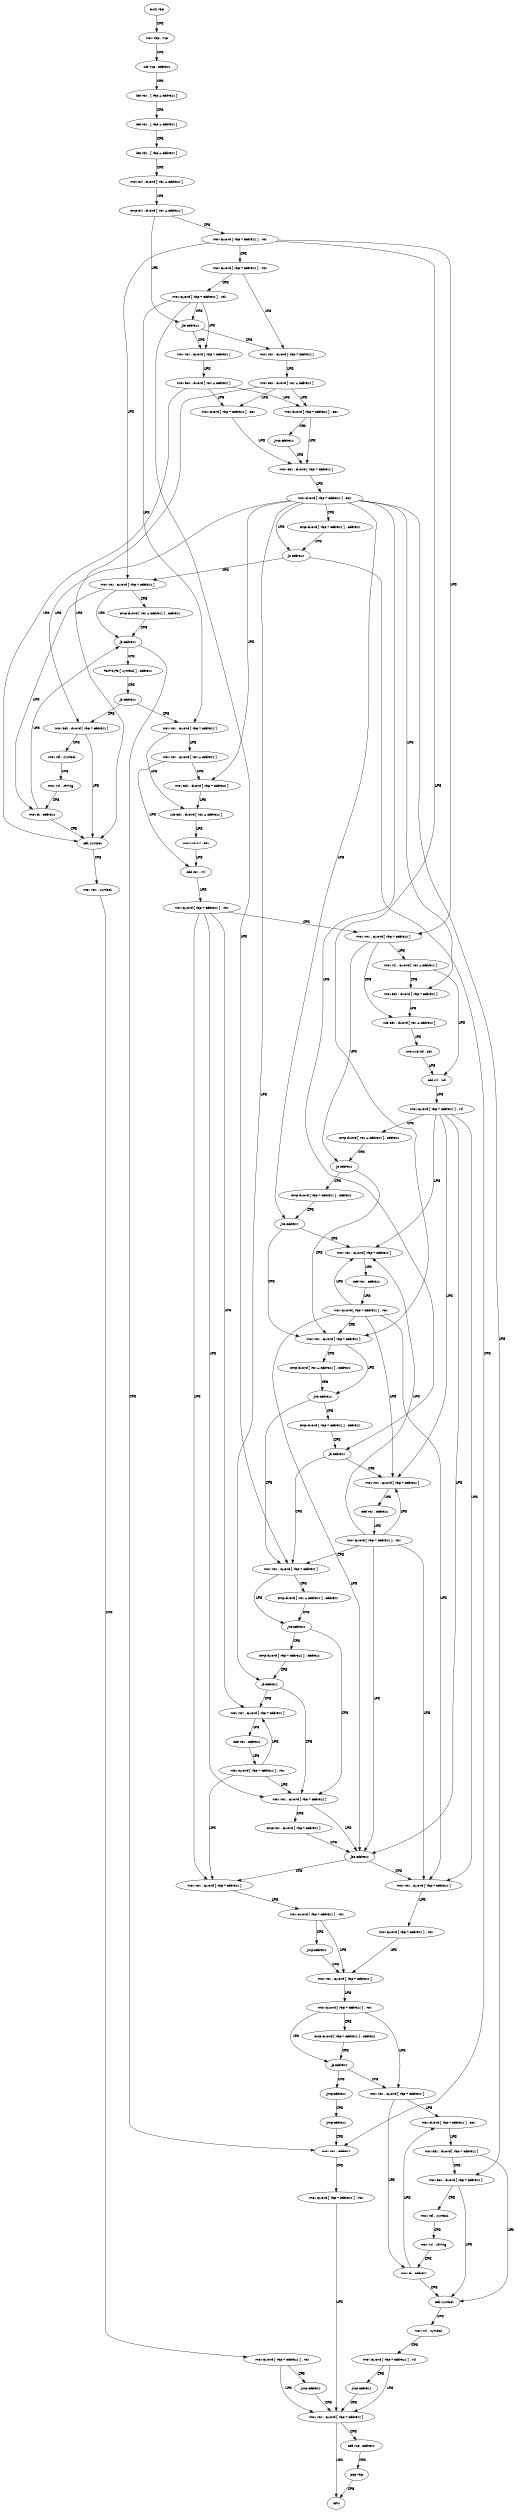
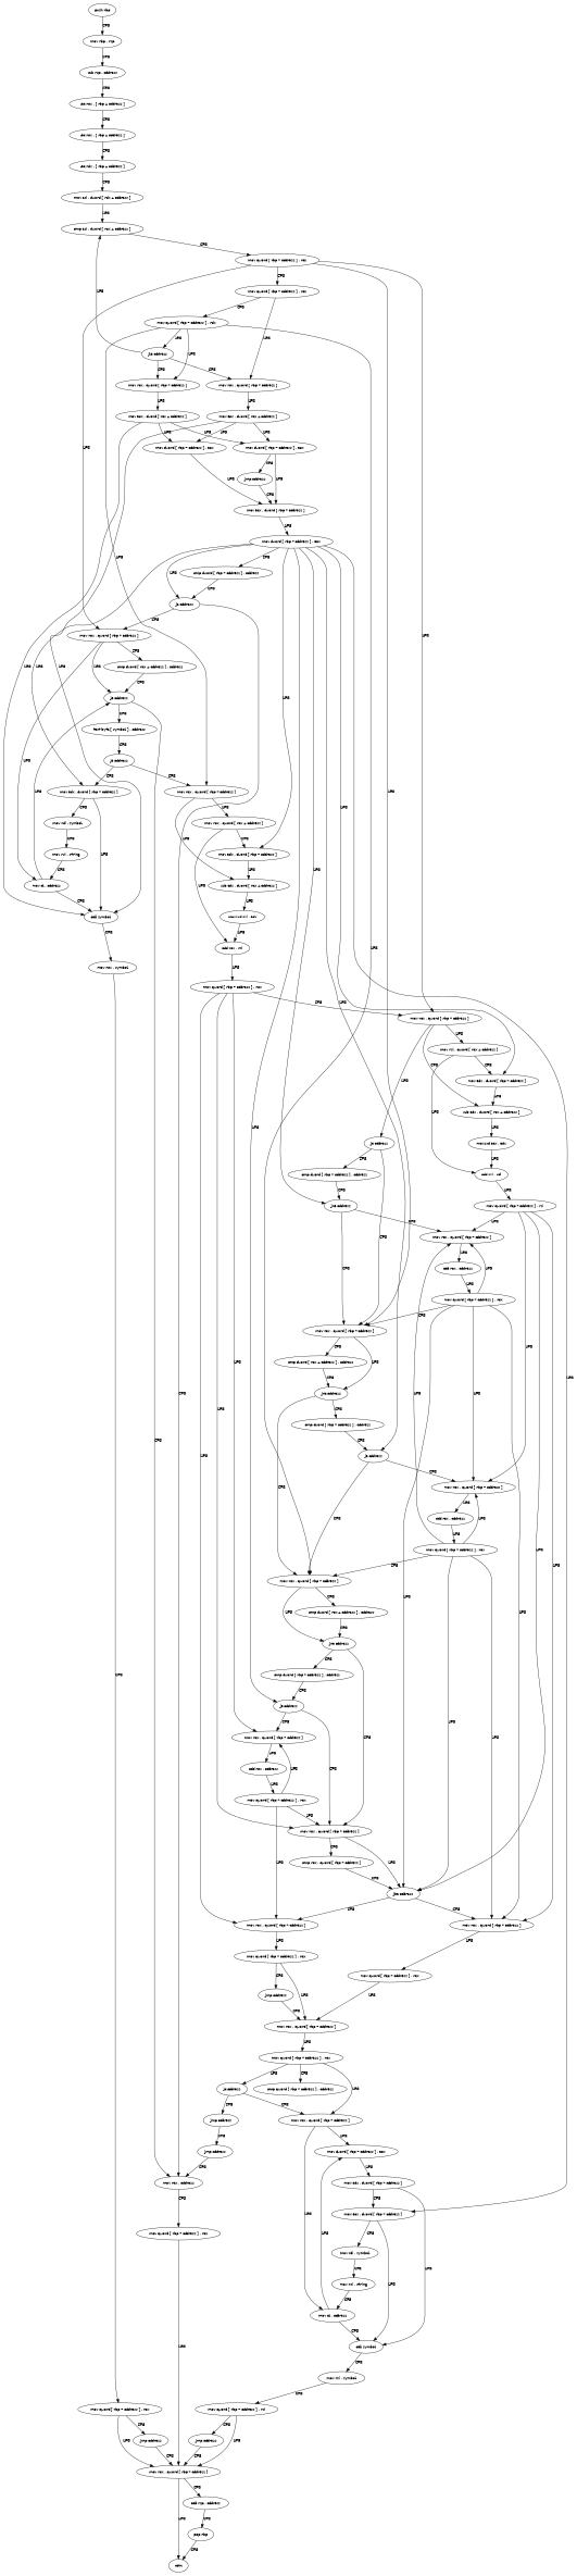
  digraph {
    fontname="Patrick Hand"
    node [fontname="Patrick Hand"]
    edge [fontname="Patrick Hand"]
    n1 [label="push rbp"]
    n2 [label="mov rbp , rsp"]
    n3 [label="sub rsp , address"]
    n4 [label="lea rax , [ rbp + address ]"]
    n5 [label="lea rcx , [ rbp + address ]"]
    n6 [label="lea rdx , [ rbp + address ]"]
    n7 [label="mov esi , dword [ rdx + address ]"]
    n8 [label="cmp esi , dword [ rcx + address ]"]
    n9 [label="mov qword [ rbp - address ] , rax"]
    n10 [label="jle address"]
    n11 [label="mov qword [ rbp - address ] , rcx"]
    n12 [label="mov rax , qword [ rbp - address ]"]
    n13 [label="mov rcx , qword [ rbp - address ]"]
    n14 [label="mov rax , qword [ rbp - address ]"]
    n15 [label="mov rax , qword [ rbp - address ]"]
    n16 [label="mov rax , qword [ rbp - address ]"]
    n17 [label="mov qword [ rbp - address ] , rdx"]
    n18 [label="cmp dword [ rax + address ] , address"]
    n19 [label="je address"]
    n20 [label="mov al , address"]
    n21 [label="mov rsi , qword [ rcx + address ]"]
    n22 [label="sub edx , dword [ rcx + address ]"]
    n23 [label="je address"]
    n24 [label="cmp dword [ rax + address ] , address"]
    n25 [label="jne address"]
    n26 [label="mov rax , qword [ rbp - address ]"]
    n27 [label="mov rax , qword [ rbp - address ]"]
    n28 [label="mov ecx , dword [ rax + address ]"]
    n29 [label="mov ecx , dword [ rax + address ]"]
    n30 [label="mov rcx , qword [ rax + address ]"]
    n31 [label="sub edx , dword [ rax + address ]"]
    n32 [label="cmp dword [ rax + address ] , address"]
    n33 [label="jne address"]
    n34 [label="mov dword [ rbp - address ] , ecx"]
    n35 [label="mov dword [ rbp - address ] , ecx"]
    n36 [label="call symbol"]
    n37 [label="mov eax , dword [ rbp - address ]"]
    n38 [label="jmp address"]
    n39 [label="mov rcx , symbol"]
    n40 [label="mov dword [ rbp - address ] , eax"]
    n41 [label="cmp dword [ rbp - address ] , address"]
    n42 [label="je address"]
    n43 [label="mov edx , dword [ rbp - address ]"]
    n44 [label="mov edx , dword [ rbp - address ]"]
    n45 [label="mov edx , dword [ rbp - address ]"]
    n46 [label="jne address"]
    n47 [label="je address"]
    n48 [label="je address"]
    n49 [label="mov ecx , dword [ rbp - address ]"]
    n50 [label="mov rax , address"]
    n51 [label="mov qword [ rbp - address ] , rax"]
    n52 [label="mov rax , qword [ rbp - address ]"]
    n53 [label="add rsp , address"]
    n54 [label=retn]
    n55 [label="pop rbp"]
    n56 [label="test byte [ symbol ] , address"]
    n57 [label="je address"]
    n58 [label="mov rdi , symbol"]
    n59 [label="mov rax , qword [ rbp - address ]"]
    n60 [label="mov rax , qword [ rbp - address ]"]
    n61 [label="mov rax , qword [ rbp - address ]"]
    n62 [label="mov rax , qword [ rbp - address ]"]
    n63 [label="call symbol"]
    n64 [label="mov rdi , symbol"]
    n65 [label="mov rsi , string"]
    n66 [label="add rcx , rsi"]
    n67 [label="movsxd rsi , edx"]
    n68 [label="mov qword [ rbp - address ] , rcx"]
    n69 [label="jmp address"]
    n70 [label="mov qword [ rbp - address ] , rcx"]
    n71 [label="mov rax , qword [ rbp - address ]"]
    n72 [label="jbe address"]
    n73 [label="cmp rax , qword [ rbp - address ]"]
    n74 [label="mov qword [ rbp - address ] , rax"]
    n75 [label="add rax , address"]
    n76 [label="add rsi , rdi"]
-   n77 [label="movsxd rdi , edx"]
+   n77 [label="movsxd eax , edx"]
    n78 [label="cmp dword [ rbp - address ] , address"]
    n79 [label="mov qword [ rbp - address ] , rsi"]
-   n80 [label="cmp dword [ rcx + address ] , address"]
    n81 [label="mov rax , qword [ rbp - address ]"]
    n82 [label="add rax , address"]
    n83 [label="add rax , address"]
    n84 [label="mov qword [ rbp - address ] , rax"]
    n85 [label="cmp dword [ rbp - address ] , address"]
    n86 [label="cmp dword [ rbp - address ] , address"]
    n87 [label="mov qword [ rbp - address ] , rax"]
    n88 [label="mov qword [ rbp - address ] , rax"]
    n89 [label="mov rax , qword [ rbp - address ]"]
    n90 [label="jmp address"]
    n91 [label="mov qword [ rbp - address ] , rax"]
    n92 [label="mov qword [ rbp - address ] , rax"]
    n93 [label="mov rax , qword [ rbp - address ]"]
    n94 [label="cmp qword [ rbp - address ] , address"]
    n95 [label="ja address"]
    n96 [label="jmp address"]
    n97 [label="jmp address"]
    n98 [label="mov dword [ rbp - address ] , eax"]
    n99 [label="mov al , address"]
    n100 [label="mov edx , dword [ rbp - address ]"]
    n101 [label="mov rsi , symbol"]
    n102 [label="mov rsi , string"]
    n103 [label="mov qword [ rbp - address ] , rsi"]
    n104 [label="jmp address"]
    n1 -> n2 [label=CFG]
    n2 -> n3 [label=CFG]
    n3 -> n4 [label=CFG]
    n4 -> n5 [label=CFG]
    n5 -> n6 [label=CFG]
    n6 -> n7 [label=CFG]
    n7 -> n8 [label=DFG]
    n8 -> n9 [label=CFG]
-   n8 -> n10 [label=DFG]
+   n10 -> n8 [label=DFG]
    n9 -> n11 [label=CFG]
    n9 -> n12 [label=DFG]
    n9 -> n13 [label=DFG]
    n9 -> n14 [label=DFG]
    n10 -> n15 [label=CFG]
    n10 -> n16 [label=CFG]
    n11 -> n15 [label=DFG]
    n11 -> n17 [label=CFG]
    n12 -> n18 [label=CFG]
    n12 -> n19 [label=DFG]
    n12 -> n20 [label=DFG]
    n13 -> n21 [label=DFG]
    n13 -> n22 [label=CFG]
    n13 -> n23 [label=DFG]
    n14 -> n24 [label=CFG]
    n14 -> n25 [label=DFG]
    n15 -> n28 [label=DFG]
    n16 -> n29 [label=DFG]
-   n17 -> n10 [label=CFG]
+   n17 -> n10 [label=DFG]
    n17 -> n16 [label=DFG]
    n17 -> n26 [label=DFG]
    n17 -> n27 [label=DFG]
    n18 -> n19 [label=CFG]
    n19 -> n50 [label=CFG]
    n19 -> n56 [label=CFG]
    n20 -> n19 [label=DFG]
    n20 -> n36 [label=CFG]
    n21 -> n45 [label=CFG]
    n21 -> n76 [label=DFG]
    n22 -> n77 [label=DFG]
    n23 -> n14 [label=CFG]
    n23 -> n78 [label=CFG]
    n24 -> n25 [label=CFG]
    n25 -> n27 [label=CFG]
    n25 -> n85 [label=CFG]
    n26 -> n30 [label=DFG]
    n26 -> n31 [label=DFG]
    n27 -> n32 [label=CFG]
    n27 -> n33 [label=DFG]
    n28 -> n34 [label=DFG]
    n28 -> n35 [label=DFG]
    n28 -> n36 [label=DFG]
    n29 -> n34 [label=DFG]
    n29 -> n35 [label=DFG]
    n29 -> n36 [label=DFG]
    n30 -> n44 [label=CFG]
    n30 -> n66 [label=DFG]
    n31 -> n67 [label=DFG]
    n32 -> n33 [label=CFG]
    n33 -> n61 [label=CFG]
    n33 -> n86 [label=CFG]
    n34 -> n37 [label=DFG]
    n35 -> n37 [label=DFG]
    n35 -> n38 [label=CFG]
    n36 -> n39 [label=CFG]
    n37 -> n40 [label=DFG]
    n38 -> n37 [label=CFG]
    n39 -> n68 [label=CFG]
    n40 -> n41 [label=CFG]
    n40 -> n42 [label=DFG]
    n40 -> n43 [label=DFG]
    n40 -> n44 [label=DFG]
    n40 -> n45 [label=DFG]
    n40 -> n46 [label=DFG]
    n40 -> n47 [label=DFG]
    n40 -> n48 [label=DFG]
    n40 -> n49 [label=DFG]
    n41 -> n42 [label=CFG]
    n42 -> n12 [label=CFG]
    n42 -> n50 [label=CFG]
    n43 -> n36 [label=DFG]
    n43 -> n58 [label=CFG]
    n44 -> n31 [label=DFG]
    n45 -> n22 [label=DFG]
    n46 -> n14 [label=CFG]
    n46 -> n59 [label=CFG]
    n47 -> n27 [label=CFG]
    n47 -> n60 [label=CFG]
    n48 -> n61 [label=CFG]
    n48 -> n62 [label=CFG]
    n49 -> n63 [label=DFG]
    n49 -> n64 [label=CFG]
    n50 -> n51 [label=CFG]
    n51 -> n52 [label=DFG]
    n52 -> n53 [label=CFG]
    n52 -> n54 [label=DFG]
    n53 -> n55 [label=CFG]
    n55 -> n54 [label=CFG]
    n56 -> n57 [label=CFG]
    n57 -> n26 [label=CFG]
    n57 -> n43 [label=CFG]
    n58 -> n65 [label=CFG]
    n59 -> n82 [label=DFG]
    n60 -> n83 [label=DFG]
    n61 -> n72 [label=DFG]
    n61 -> n73 [label=CFG]
    n62 -> n75 [label=DFG]
    n63 -> n101 [label=CFG]
    n64 -> n102 [label=CFG]
    n65 -> n20 [label=CFG]
    n66 -> n70 [label=DFG]
    n67 -> n66 [label=DFG]
    n68 -> n52 [label=DFG]
    n68 -> n69 [label=CFG]
    n69 -> n52 [label=CFG]
    n70 -> n13 [label=CFG]
    n70 -> n61 [label=DFG]
    n70 -> n62 [label=DFG]
    n70 -> n71 [label=DFG]
    n71 -> n74 [label=DFG]
    n72 -> n71 [label=CFG]
    n72 -> n81 [label=CFG]
    n73 -> n72 [label=CFG]
    n74 -> n89 [label=DFG]
    n74 -> n90 [label=CFG]
    n75 -> n91 [label=DFG]
    n76 -> n79 [label=DFG]
    n77 -> n76 [label=DFG]
    n78 -> n46 [label=CFG]
    n79 -> n59 [label=DFG]
    n79 -> n60 [label=DFG]
    n79 -> n72 [label=DFG]
-   n79 -> n80 [label=CFG]
    n79 -> n81 [label=DFG]
-   n80 -> n23 [label=CFG]
    n81 -> n84 [label=DFG]
    n82 -> n87 [label=DFG]
    n83 -> n88 [label=DFG]
    n84 -> n89 [label=DFG]
    n85 -> n47 [label=CFG]
    n86 -> n48 [label=CFG]
    n87 -> n14 [label=CFG]
    n87 -> n59 [label=DFG]
    n87 -> n60 [label=DFG]
    n87 -> n72 [label=DFG]
    n87 -> n81 [label=DFG]
    n88 -> n27 [label=CFG]
    n88 -> n59 [label=DFG]
    n88 -> n60 [label=DFG]
    n88 -> n72 [label=DFG]
    n88 -> n81 [label=DFG]
    n89 -> n92 [label=DFG]
    n90 -> n89 [label=CFG]
    n91 -> n61 [label=DFG]
    n91 -> n62 [label=DFG]
    n91 -> n71 [label=DFG]
    n92 -> n93 [label=DFG]
    n92 -> n94 [label=CFG]
    n92 -> n95 [label=DFG]
    n93 -> n98 [label=DFG]
    n93 -> n99 [label=DFG]
-   n94 -> n95 [label=CFG]
    n95 -> n93 [label=CFG]
    n95 -> n96 [label=CFG]
    n96 -> n97 [label=CFG]
    n97 -> n50 [label=CFG]
    n98 -> n100 [label=DFG]
    n99 -> n63 [label=CFG]
    n99 -> n98 [label=DFG]
    n100 -> n49 [label=CFG]
    n100 -> n63 [label=DFG]
    n101 -> n103 [label=CFG]
    n102 -> n99 [label=CFG]
    n103 -> n52 [label=DFG]
    n103 -> n104 [label=CFG]
    n104 -> n52 [label=CFG]
  }
